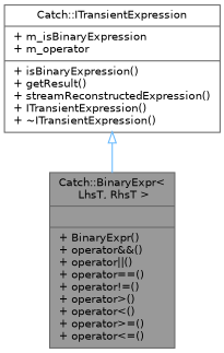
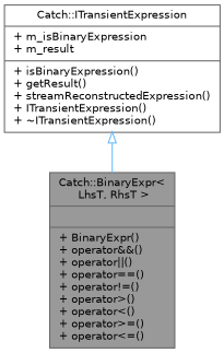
  digraph {
    fontname="DejaVu Sans"
    node [color=gray40 fontname="DejaVu Sans" fontsize=10 shape=record style=filled]
    n1 [fillcolor=grey60 fontcolor=black height=0.2 label="{Catch::BinaryExpr\<\l LhsT, RhsT \>\n||+ BinaryExpr()\l+ operator&&()\l+ operator\|\|()\l+ operator==()\l+ operator!=()\l+ operator\>()\l+ operator\<()\l+ operator\>=()\l+ operator\<=()\l}" width=0.4]
-   n2 [fillcolor=white height=0.2 label="{Catch::ITransientExpression\n|+ m_isBinaryExpression\l+ m_operator\l|+ isBinaryExpression()\l+ getResult()\l+ streamReconstructedExpression()\l+ ITransientExpression()\l+ ~ITransientExpression()\l}" width=0.4]
+   n2 [fillcolor=white height=0.2 label="{Catch::ITransientExpression\n|+ m_isBinaryExpression\l+ m_result\l|+ isBinaryExpression()\l+ getResult()\l+ streamReconstructedExpression()\l+ ITransientExpression()\l+ ~ITransientExpression()\l}" width=0.4]
    n2 -> n1 [arrowtail=onormal color=steelblue1 dir=back fontname="DejaVu Sans" fontsize=10 labelfontname=Helvetica labelfontsize=10 style=solid]
  }
